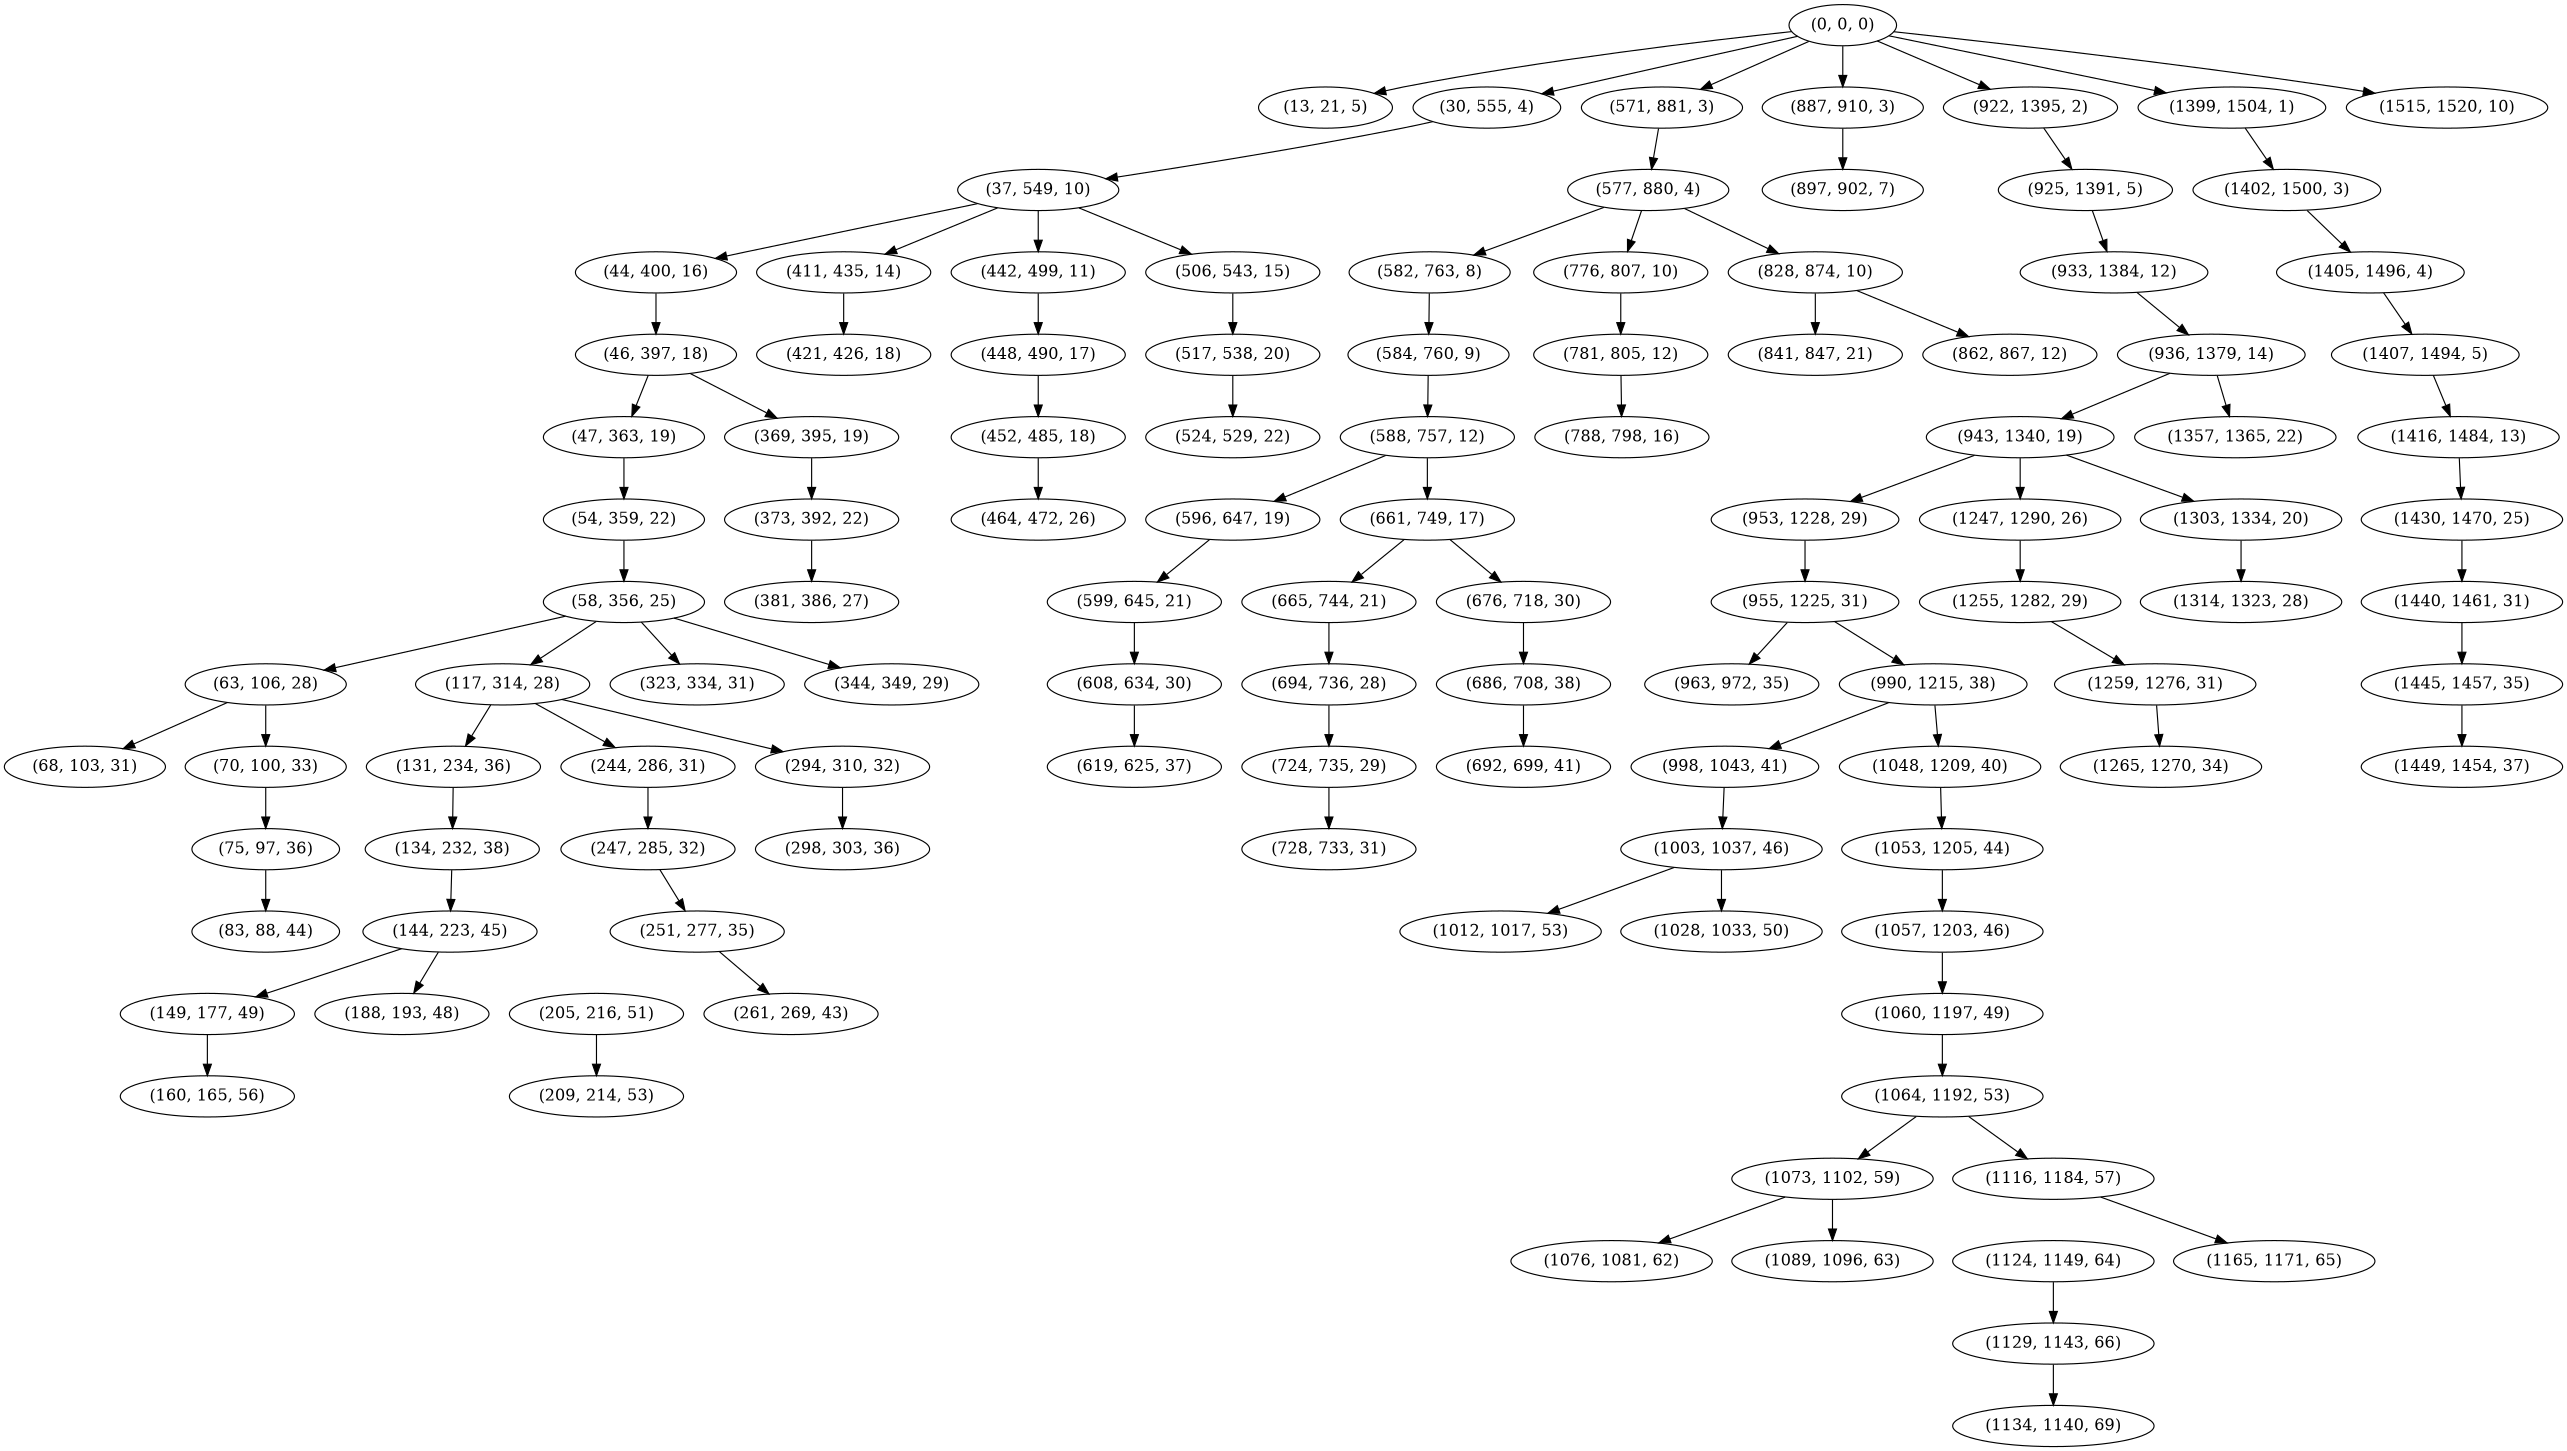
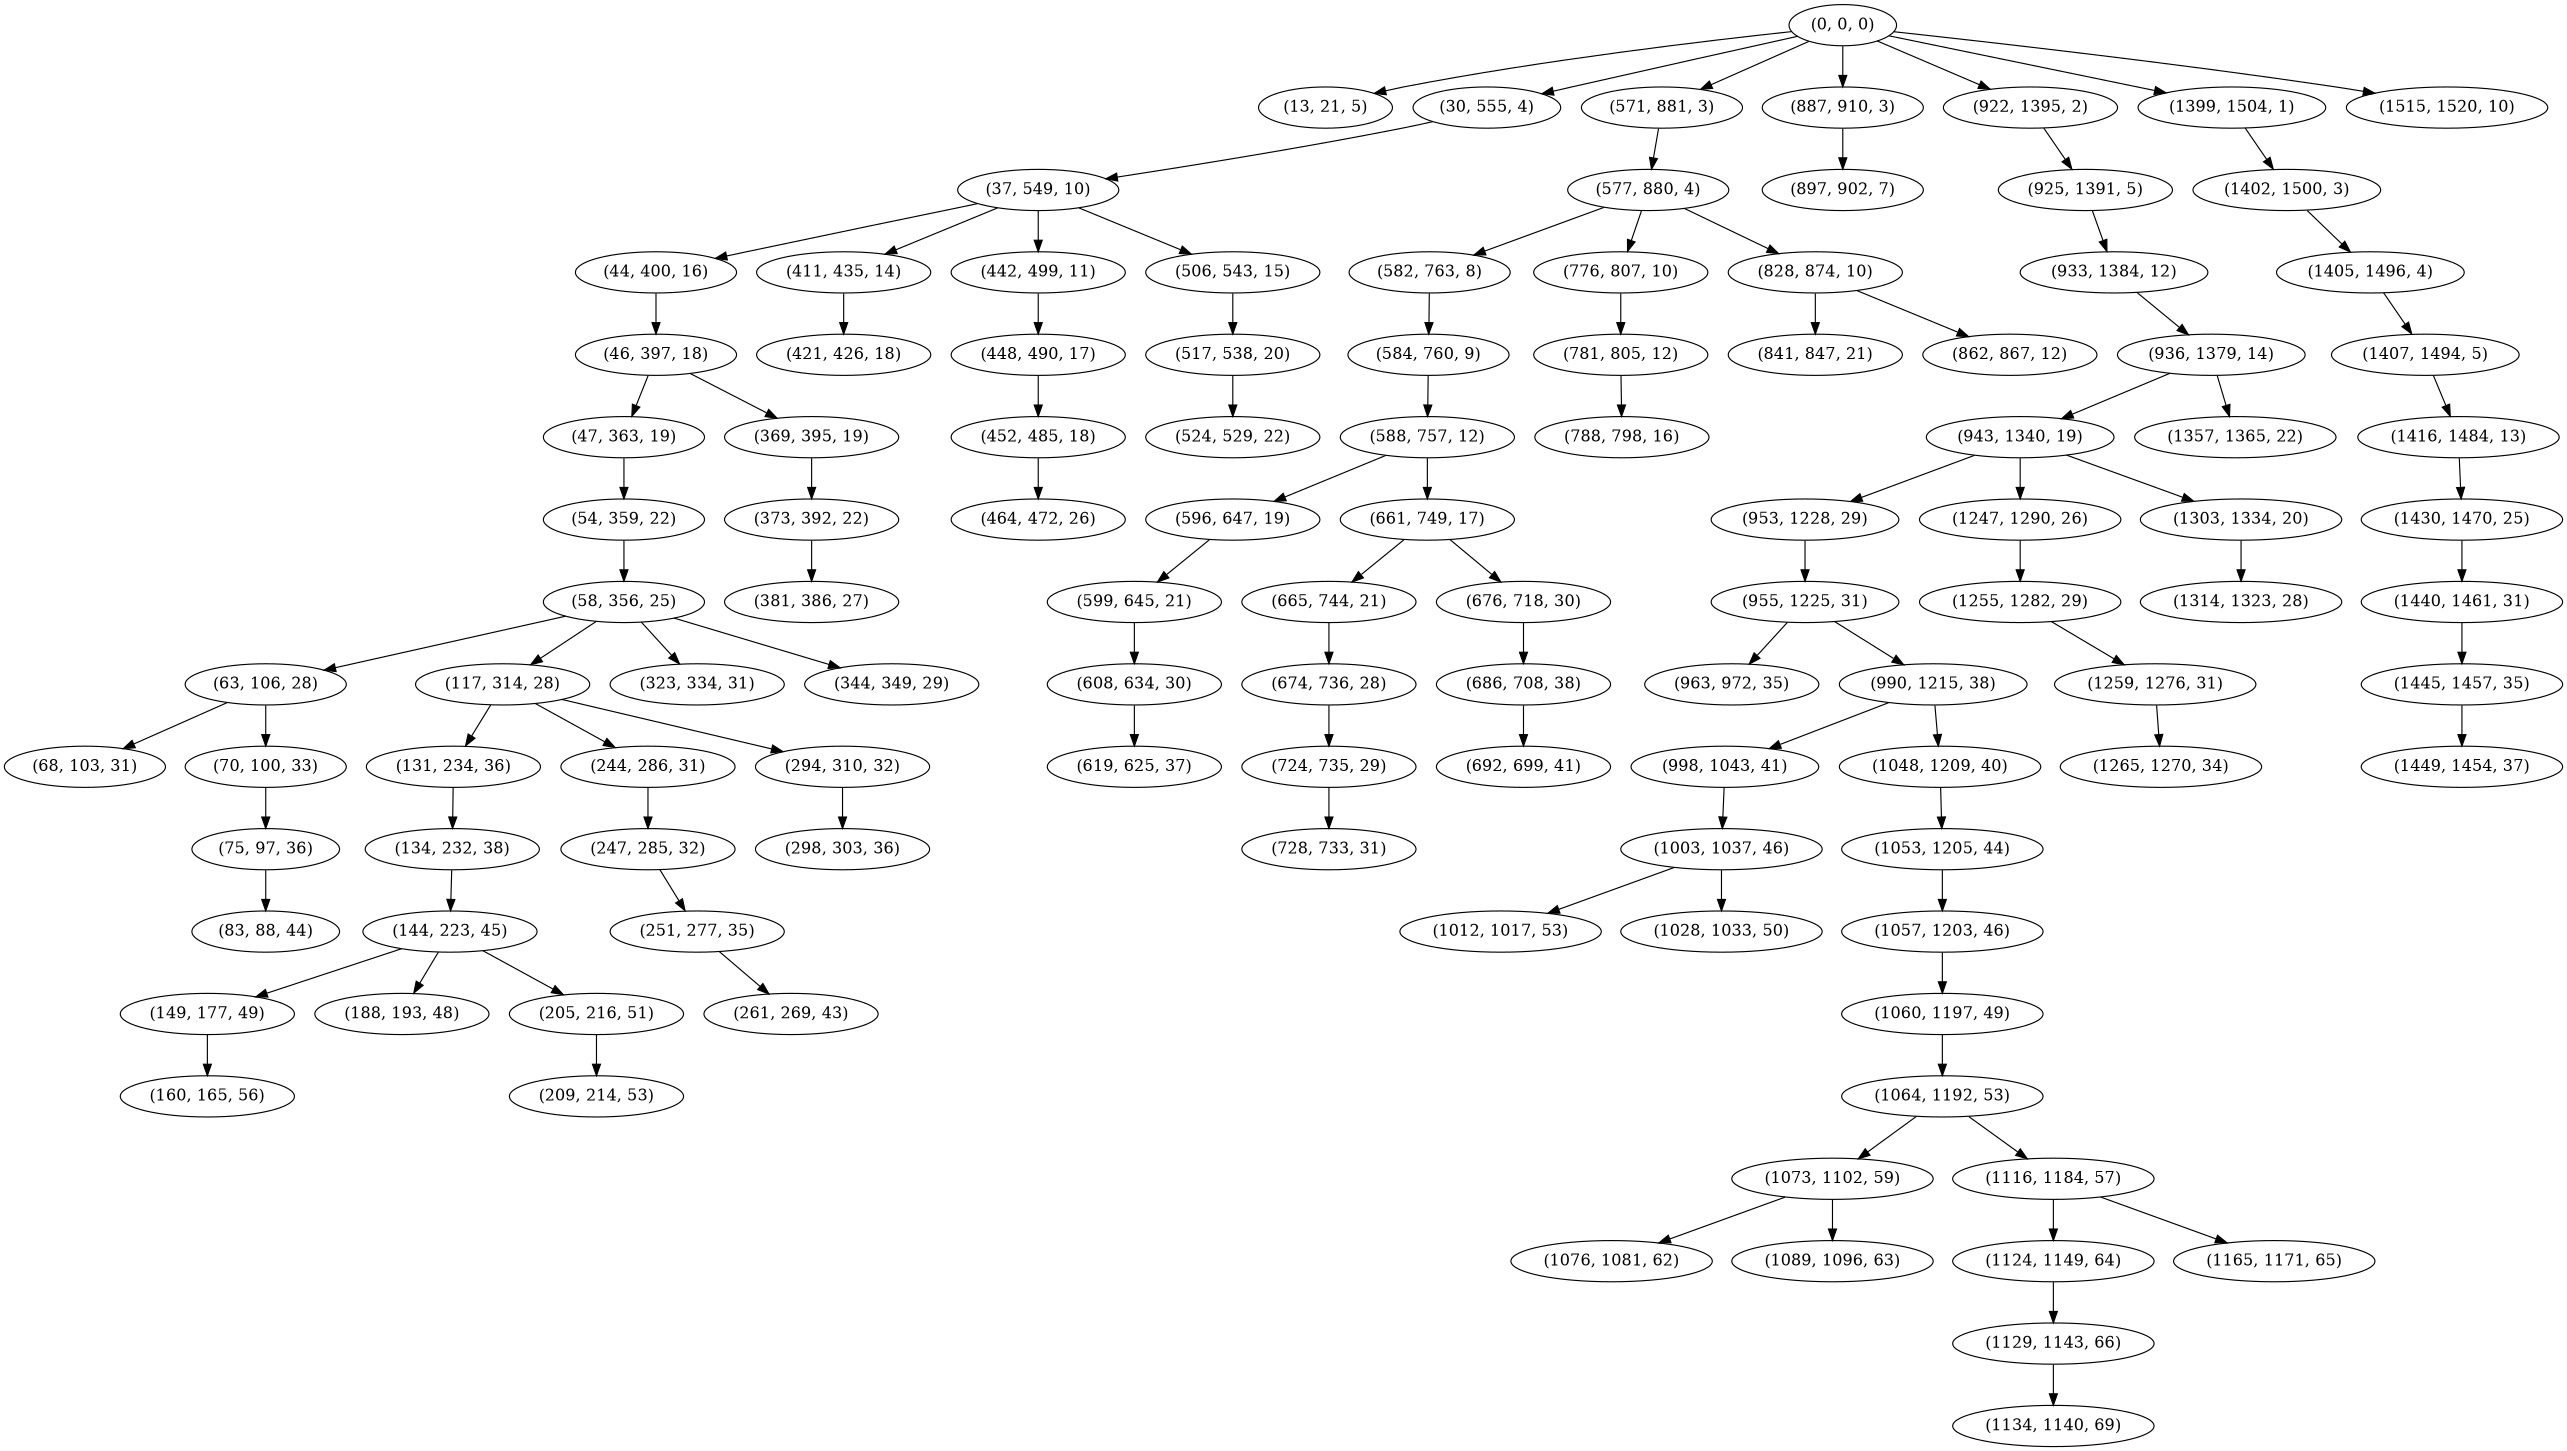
  digraph {
    "(0, 0, 0)"
    "(13, 21, 5)"
    "(30, 555, 4)"
    "(571, 881, 3)"
    "(887, 910, 3)"
    "(922, 1395, 2)"
    "(1399, 1504, 1)"
    "(1515, 1520, 10)"
    "(37, 549, 10)"
    "(577, 880, 4)"
    "(897, 902, 7)"
    "(925, 1391, 5)"
    "(1402, 1500, 3)"
    "(44, 400, 16)"
    "(411, 435, 14)"
    "(442, 499, 11)"
    "(506, 543, 15)"
    "(46, 397, 18)"
    "(421, 426, 18)"
    "(448, 490, 17)"
    "(517, 538, 20)"
    "(47, 363, 19)"
    "(369, 395, 19)"
    "(54, 359, 22)"
    "(373, 392, 22)"
    "(58, 356, 25)"
    "(63, 106, 28)"
    "(117, 314, 28)"
    "(323, 334, 31)"
    "(344, 349, 29)"
    "(68, 103, 31)"
    "(70, 100, 33)"
    "(131, 234, 36)"
    "(244, 286, 31)"
    "(294, 310, 32)"
    "(75, 97, 36)"
    "(83, 88, 44)"
    "(134, 232, 38)"
    "(247, 285, 32)"
    "(298, 303, 36)"
    "(144, 223, 45)"
    "(149, 177, 49)"
    "(188, 193, 48)"
    "(205, 216, 51)"
    "(160, 165, 56)"
    "(209, 214, 53)"
    "(251, 277, 35)"
    "(261, 269, 43)"
    "(381, 386, 27)"
    "(452, 485, 18)"
    "(464, 472, 26)"
    "(524, 529, 22)"
    "(582, 763, 8)"
    "(776, 807, 10)"
    "(828, 874, 10)"
    "(584, 760, 9)"
    "(781, 805, 12)"
    "(841, 847, 21)"
    "(862, 867, 12)"
    "(588, 757, 12)"
    "(596, 647, 19)"
    "(661, 749, 17)"
    "(599, 645, 21)"
    "(665, 744, 21)"
    "(676, 718, 30)"
    "(608, 634, 30)"
    "(619, 625, 37)"
-   "(674, 736, 28)" [label="(694, 736, 28)"]
+   "(674, 736, 28)"
    "(724, 735, 29)"
    "(686, 708, 38)"
    "(728, 733, 31)"
    "(692, 699, 41)"
    "(788, 798, 16)"
    "(933, 1384, 12)"
    "(936, 1379, 14)"
    "(943, 1340, 19)"
    "(1357, 1365, 22)"
    "(953, 1228, 29)"
    "(1247, 1290, 26)"
    "(1303, 1334, 20)"
    "(955, 1225, 31)"
    "(1255, 1282, 29)"
    "(1314, 1323, 28)"
    "(963, 972, 35)"
    "(990, 1215, 38)"
    "(998, 1043, 41)"
    "(1048, 1209, 40)"
    "(1003, 1037, 46)"
    "(1053, 1205, 44)"
    "(1012, 1017, 53)"
    "(1028, 1033, 50)"
    "(1057, 1203, 46)"
    "(1060, 1197, 49)"
    "(1064, 1192, 53)"
    "(1073, 1102, 59)"
    "(1116, 1184, 57)"
    "(1076, 1081, 62)"
    "(1089, 1096, 63)"
    "(1124, 1149, 64)"
    "(1165, 1171, 65)"
    "(1129, 1143, 66)"
    "(1134, 1140, 69)"
    "(1259, 1276, 31)"
    "(1265, 1270, 34)"
    "(1405, 1496, 4)"
    "(1407, 1494, 5)"
    "(1416, 1484, 13)"
    "(1430, 1470, 25)"
    "(1440, 1461, 31)"
    "(1445, 1457, 35)"
    "(1449, 1454, 37)"
    "(0, 0, 0)" -> "(13, 21, 5)"
    "(0, 0, 0)" -> "(30, 555, 4)"
    "(0, 0, 0)" -> "(571, 881, 3)"
    "(0, 0, 0)" -> "(887, 910, 3)"
    "(0, 0, 0)" -> "(922, 1395, 2)"
    "(0, 0, 0)" -> "(1399, 1504, 1)"
    "(0, 0, 0)" -> "(1515, 1520, 10)"
    "(30, 555, 4)" -> "(37, 549, 10)"
    "(571, 881, 3)" -> "(577, 880, 4)"
    "(887, 910, 3)" -> "(897, 902, 7)"
    "(922, 1395, 2)" -> "(925, 1391, 5)"
    "(1399, 1504, 1)" -> "(1402, 1500, 3)"
    "(37, 549, 10)" -> "(44, 400, 16)"
    "(37, 549, 10)" -> "(411, 435, 14)"
    "(37, 549, 10)" -> "(442, 499, 11)"
    "(37, 549, 10)" -> "(506, 543, 15)"
    "(577, 880, 4)" -> "(582, 763, 8)"
    "(577, 880, 4)" -> "(776, 807, 10)"
    "(577, 880, 4)" -> "(828, 874, 10)"
    "(925, 1391, 5)" -> "(933, 1384, 12)"
    "(1402, 1500, 3)" -> "(1405, 1496, 4)"
    "(44, 400, 16)" -> "(46, 397, 18)"
    "(411, 435, 14)" -> "(421, 426, 18)"
    "(442, 499, 11)" -> "(448, 490, 17)"
    "(506, 543, 15)" -> "(517, 538, 20)"
    "(46, 397, 18)" -> "(47, 363, 19)"
    "(46, 397, 18)" -> "(369, 395, 19)"
    "(448, 490, 17)" -> "(452, 485, 18)"
    "(517, 538, 20)" -> "(524, 529, 22)"
    "(47, 363, 19)" -> "(54, 359, 22)"
    "(369, 395, 19)" -> "(373, 392, 22)"
    "(54, 359, 22)" -> "(58, 356, 25)"
    "(373, 392, 22)" -> "(381, 386, 27)"
    "(58, 356, 25)" -> "(63, 106, 28)"
    "(58, 356, 25)" -> "(117, 314, 28)"
    "(58, 356, 25)" -> "(323, 334, 31)"
    "(58, 356, 25)" -> "(344, 349, 29)"
    "(63, 106, 28)" -> "(68, 103, 31)"
    "(63, 106, 28)" -> "(70, 100, 33)"
    "(117, 314, 28)" -> "(131, 234, 36)"
    "(117, 314, 28)" -> "(244, 286, 31)"
    "(117, 314, 28)" -> "(294, 310, 32)"
    "(70, 100, 33)" -> "(75, 97, 36)"
    "(131, 234, 36)" -> "(134, 232, 38)"
    "(244, 286, 31)" -> "(247, 285, 32)"
    "(294, 310, 32)" -> "(298, 303, 36)"
    "(75, 97, 36)" -> "(83, 88, 44)"
    "(134, 232, 38)" -> "(144, 223, 45)"
    "(247, 285, 32)" -> "(251, 277, 35)"
    "(144, 223, 45)" -> "(149, 177, 49)"
    "(144, 223, 45)" -> "(188, 193, 48)"
+   "(144, 223, 45)" -> "(205, 216, 51)"
    "(149, 177, 49)" -> "(160, 165, 56)"
    "(205, 216, 51)" -> "(209, 214, 53)"
    "(251, 277, 35)" -> "(261, 269, 43)"
    "(452, 485, 18)" -> "(464, 472, 26)"
    "(582, 763, 8)" -> "(584, 760, 9)"
    "(776, 807, 10)" -> "(781, 805, 12)"
    "(828, 874, 10)" -> "(841, 847, 21)"
    "(828, 874, 10)" -> "(862, 867, 12)"
    "(584, 760, 9)" -> "(588, 757, 12)"
    "(781, 805, 12)" -> "(788, 798, 16)"
    "(588, 757, 12)" -> "(596, 647, 19)"
    "(588, 757, 12)" -> "(661, 749, 17)"
    "(596, 647, 19)" -> "(599, 645, 21)"
    "(661, 749, 17)" -> "(665, 744, 21)"
    "(661, 749, 17)" -> "(676, 718, 30)"
    "(599, 645, 21)" -> "(608, 634, 30)"
    "(665, 744, 21)" -> "(674, 736, 28)"
    "(676, 718, 30)" -> "(686, 708, 38)"
    "(608, 634, 30)" -> "(619, 625, 37)"
    "(674, 736, 28)" -> "(724, 735, 29)"
    "(724, 735, 29)" -> "(728, 733, 31)"
    "(686, 708, 38)" -> "(692, 699, 41)"
    "(933, 1384, 12)" -> "(936, 1379, 14)"
    "(936, 1379, 14)" -> "(943, 1340, 19)"
    "(936, 1379, 14)" -> "(1357, 1365, 22)"
    "(943, 1340, 19)" -> "(953, 1228, 29)"
    "(943, 1340, 19)" -> "(1247, 1290, 26)"
    "(943, 1340, 19)" -> "(1303, 1334, 20)"
    "(953, 1228, 29)" -> "(955, 1225, 31)"
    "(1247, 1290, 26)" -> "(1255, 1282, 29)"
    "(1303, 1334, 20)" -> "(1314, 1323, 28)"
    "(955, 1225, 31)" -> "(963, 972, 35)"
    "(955, 1225, 31)" -> "(990, 1215, 38)"
    "(1255, 1282, 29)" -> "(1259, 1276, 31)"
    "(990, 1215, 38)" -> "(998, 1043, 41)"
    "(990, 1215, 38)" -> "(1048, 1209, 40)"
    "(998, 1043, 41)" -> "(1003, 1037, 46)"
    "(1048, 1209, 40)" -> "(1053, 1205, 44)"
    "(1003, 1037, 46)" -> "(1012, 1017, 53)"
    "(1003, 1037, 46)" -> "(1028, 1033, 50)"
    "(1053, 1205, 44)" -> "(1057, 1203, 46)"
    "(1057, 1203, 46)" -> "(1060, 1197, 49)"
    "(1060, 1197, 49)" -> "(1064, 1192, 53)"
    "(1064, 1192, 53)" -> "(1073, 1102, 59)"
    "(1064, 1192, 53)" -> "(1116, 1184, 57)"
    "(1073, 1102, 59)" -> "(1076, 1081, 62)"
    "(1073, 1102, 59)" -> "(1089, 1096, 63)"
+   "(1116, 1184, 57)" -> "(1124, 1149, 64)"
    "(1116, 1184, 57)" -> "(1165, 1171, 65)"
    "(1124, 1149, 64)" -> "(1129, 1143, 66)"
    "(1129, 1143, 66)" -> "(1134, 1140, 69)"
    "(1259, 1276, 31)" -> "(1265, 1270, 34)"
    "(1405, 1496, 4)" -> "(1407, 1494, 5)"
    "(1407, 1494, 5)" -> "(1416, 1484, 13)"
    "(1416, 1484, 13)" -> "(1430, 1470, 25)"
    "(1430, 1470, 25)" -> "(1440, 1461, 31)"
    "(1440, 1461, 31)" -> "(1445, 1457, 35)"
    "(1445, 1457, 35)" -> "(1449, 1454, 37)"
  }
